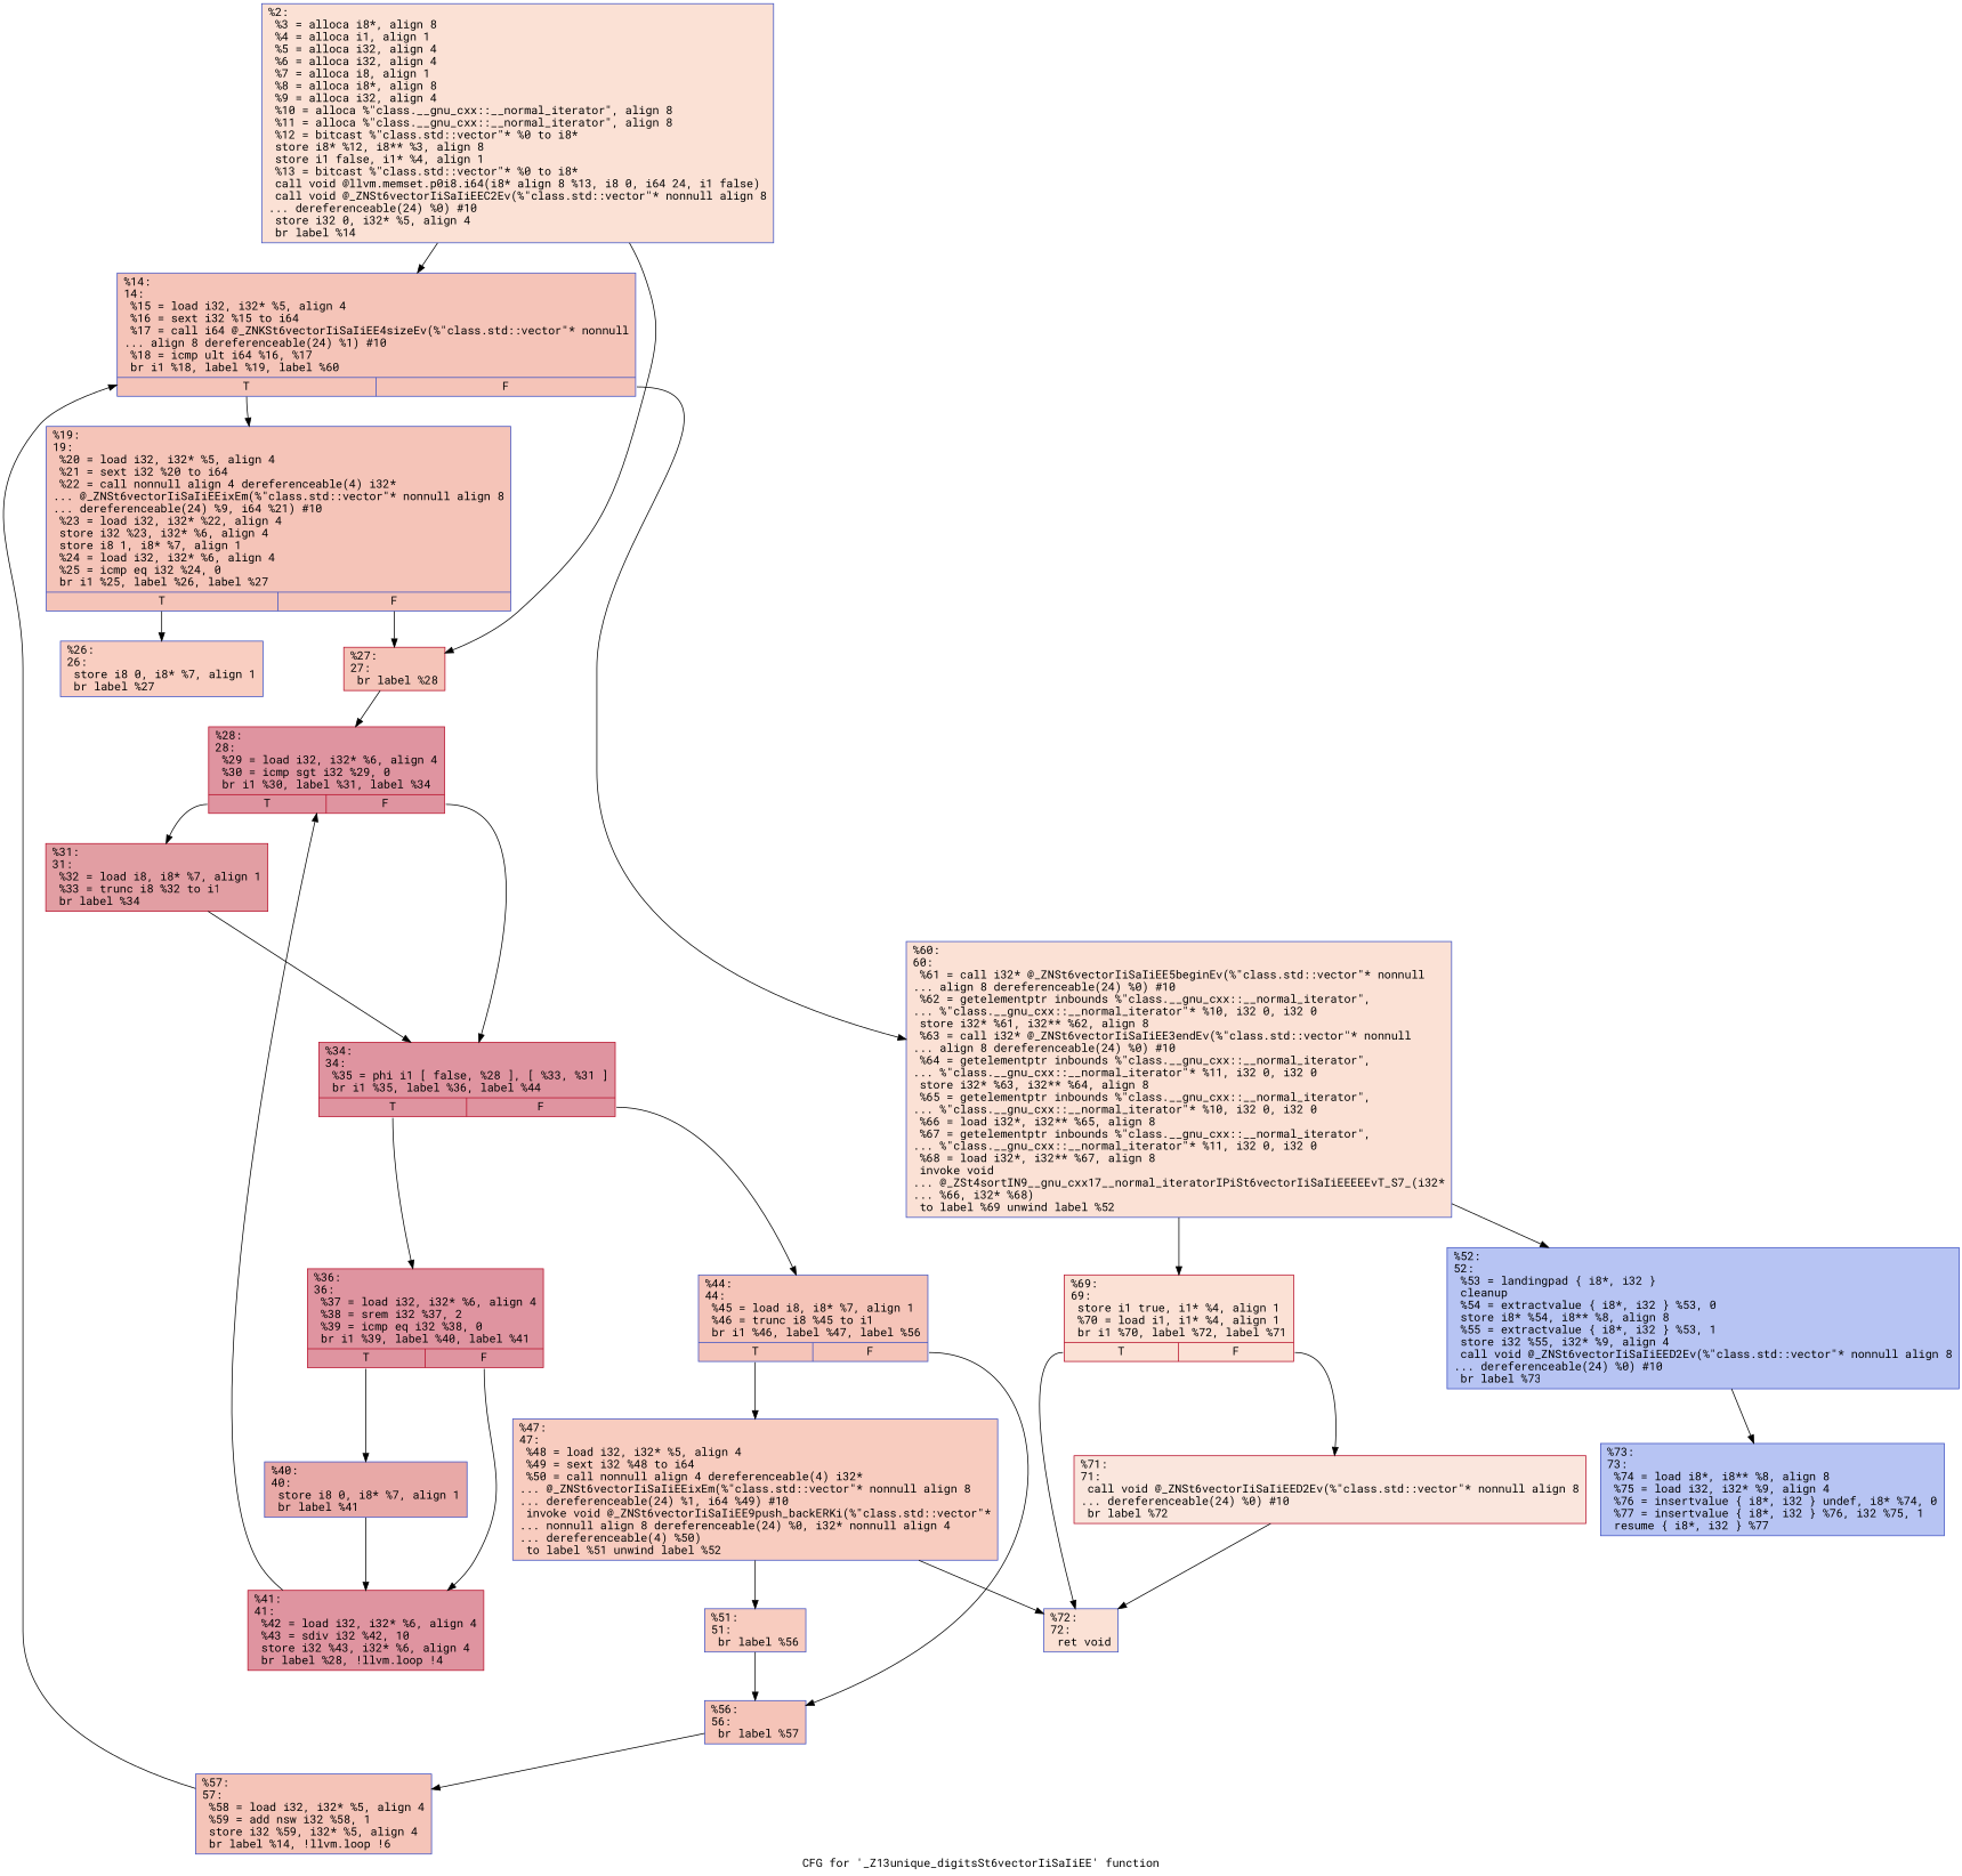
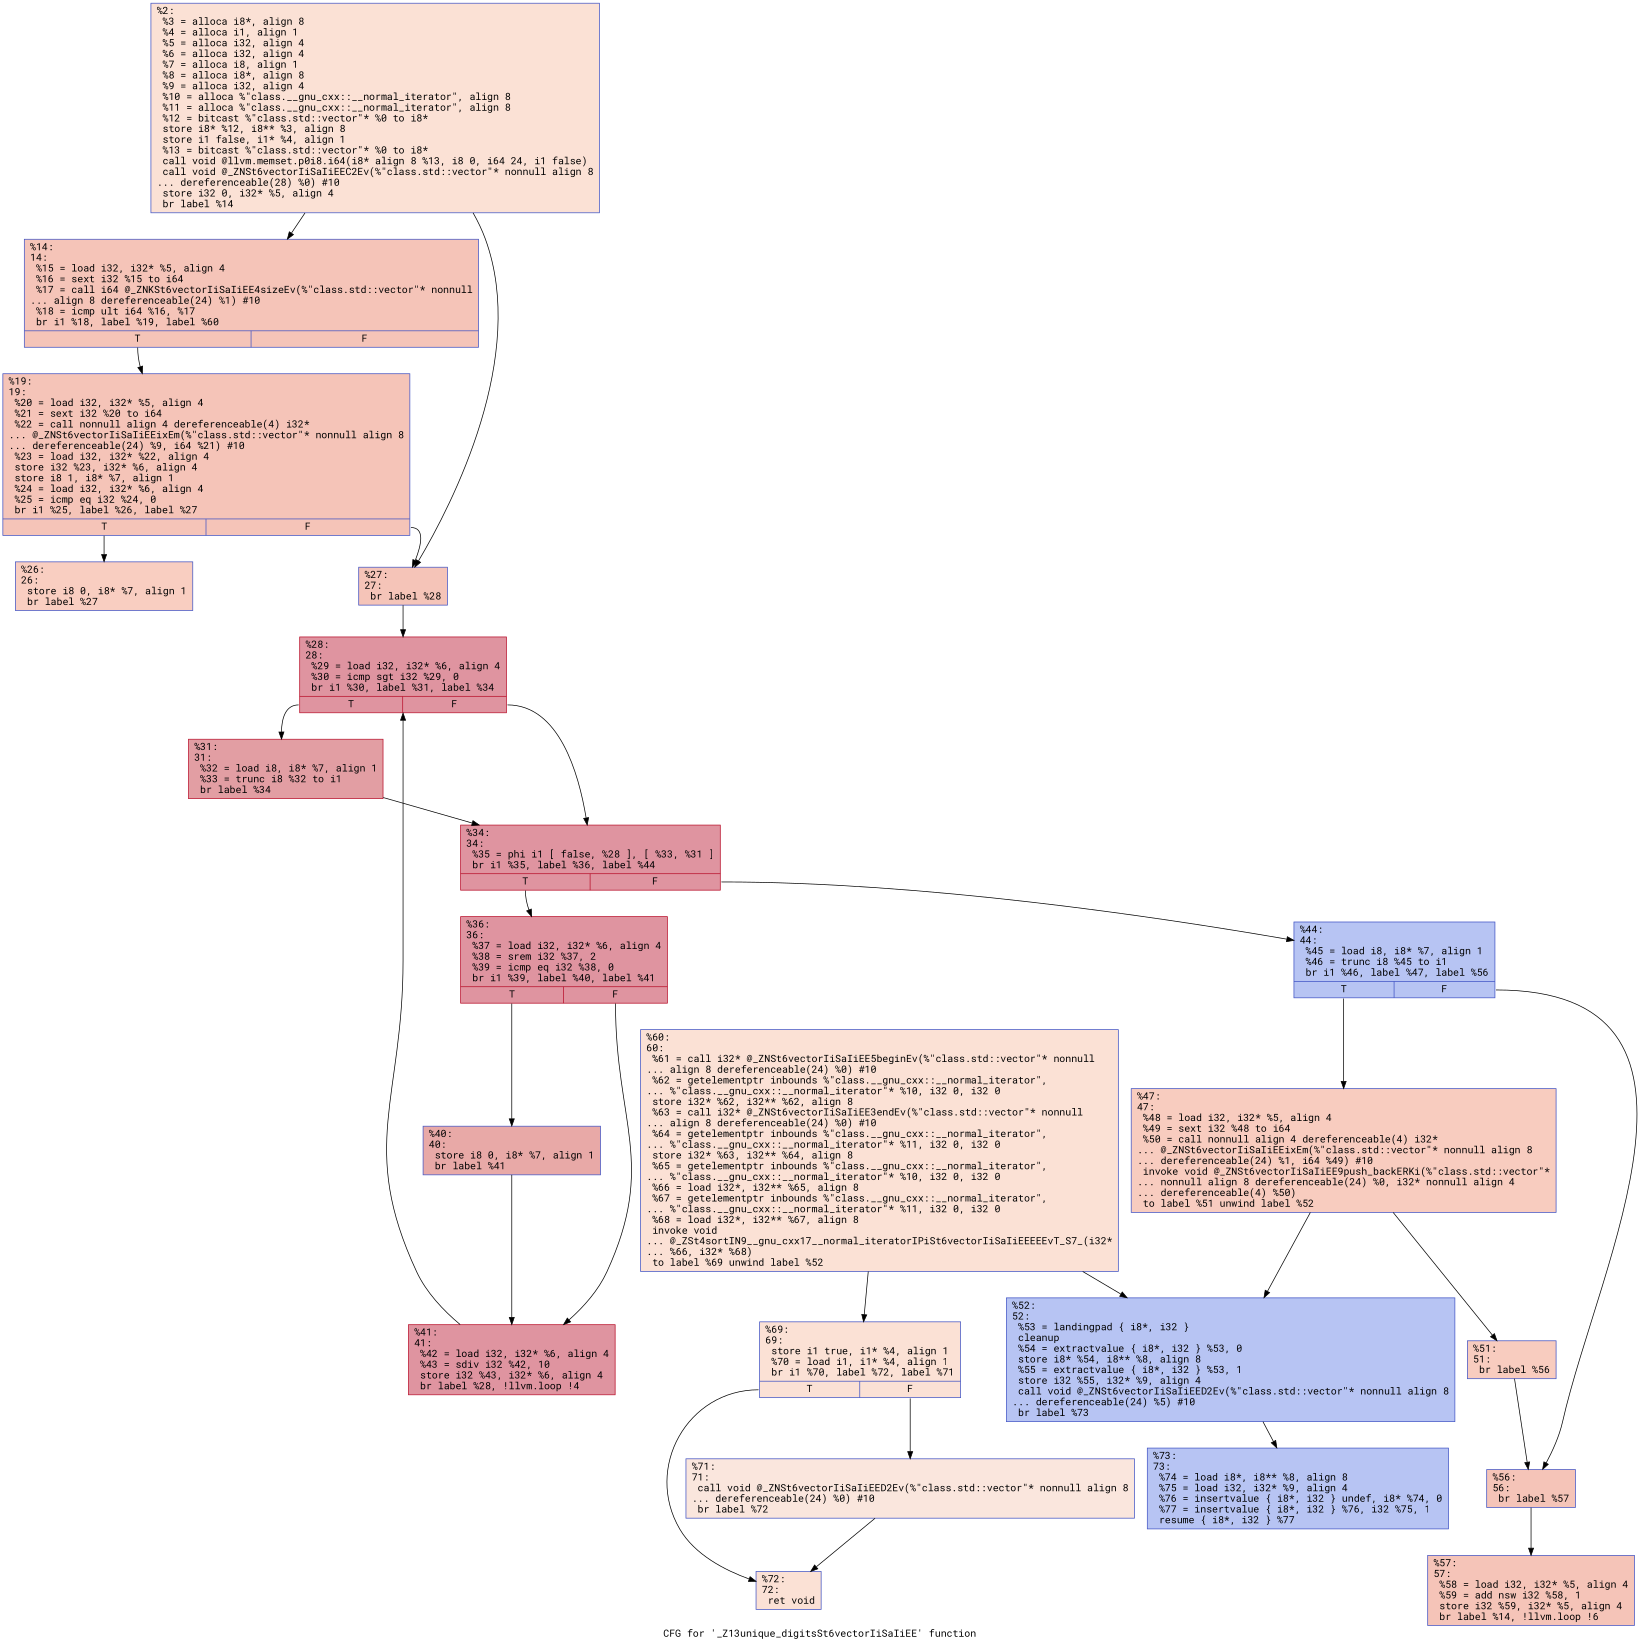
  digraph {
    fontname="Roboto Mono"
    label="CFG for '_Z13unique_digitsSt6vectorIiSaIiEE' function"
    node [color="#3d50c3ff" fillcolor="#e97a5f70" fontname="Roboto Mono" shape=record style=filled]
    edge [fontname="Roboto Mono"]
-   n1 [fillcolor="#f7bca170" label="{%2:\l  %3 = alloca i8*, align 8\l  %4 = alloca i1, align 1\l  %5 = alloca i32, align 4\l  %6 = alloca i32, align 4\l  %7 = alloca i8, align 1\l  %8 = alloca i8*, align 8\l  %9 = alloca i32, align 4\l  %10 = alloca %\"class.__gnu_cxx::__normal_iterator\", align 8\l  %11 = alloca %\"class.__gnu_cxx::__normal_iterator\", align 8\l  %12 = bitcast %\"class.std::vector\"* %0 to i8*\l  store i8* %12, i8** %3, align 8\l  store i1 false, i1* %4, align 1\l  %13 = bitcast %\"class.std::vector\"* %0 to i8*\l  call void @llvm.memset.p0i8.i64(i8* align 8 %13, i8 0, i64 24, i1 false)\l  call void @_ZNSt6vectorIiSaIiEEC2Ev(%\"class.std::vector\"* nonnull align 8\l... dereferenceable(24) %0) #10\l  store i32 0, i32* %5, align 4\l  br label %14\l}"]
+   n1 [fillcolor="#f7bca170" label="{%2:\l  %3 = alloca i8*, align 8\l  %4 = alloca i1, align 1\l  %5 = alloca i32, align 4\l  %6 = alloca i32, align 4\l  %7 = alloca i8, align 1\l  %8 = alloca i8*, align 8\l  %9 = alloca i32, align 4\l  %10 = alloca %\"class.__gnu_cxx::__normal_iterator\", align 8\l  %11 = alloca %\"class.__gnu_cxx::__normal_iterator\", align 8\l  %12 = bitcast %\"class.std::vector\"* %0 to i8*\l  store i8* %12, i8** %3, align 8\l  store i1 false, i1* %4, align 1\l  %13 = bitcast %\"class.std::vector\"* %0 to i8*\l  call void @llvm.memset.p0i8.i64(i8* align 8 %13, i8 0, i64 24, i1 false)\l  call void @_ZNSt6vectorIiSaIiEEC2Ev(%\"class.std::vector\"* nonnull align 8\l... dereferenceable(28) %0) #10\l  store i32 0, i32* %5, align 4\l  br label %14\l}"]
    n2 [label="{%14:\l14:                                               \l  %15 = load i32, i32* %5, align 4\l  %16 = sext i32 %15 to i64\l  %17 = call i64 @_ZNKSt6vectorIiSaIiEE4sizeEv(%\"class.std::vector\"* nonnull\l... align 8 dereferenceable(24) %1) #10\l  %18 = icmp ult i64 %16, %17\l  br i1 %18, label %19, label %60\l|{<s0>T|<s1>F}}"]
-   n3 [color="#b70d28ff" label="{%27:\l27:                                               \l  br label %28\l}"]
+   n3 [label="{%27:\l27:                                               \l  br label %28\l}"]
    n4 [label="{%19:\l19:                                               \l  %20 = load i32, i32* %5, align 4\l  %21 = sext i32 %20 to i64\l  %22 = call nonnull align 4 dereferenceable(4) i32*\l... @_ZNSt6vectorIiSaIiEEixEm(%\"class.std::vector\"* nonnull align 8\l... dereferenceable(24) %9, i64 %21) #10\l  %23 = load i32, i32* %22, align 4\l  store i32 %23, i32* %6, align 4\l  store i8 1, i8* %7, align 1\l  %24 = load i32, i32* %6, align 4\l  %25 = icmp eq i32 %24, 0\l  br i1 %25, label %26, label %27\l|{<s0>T|<s1>F}}"]
-   n5 [fillcolor="#f7bca170" label="{%60:\l60:                                               \l  %61 = call i32* @_ZNSt6vectorIiSaIiEE5beginEv(%\"class.std::vector\"* nonnull\l... align 8 dereferenceable(24) %0) #10\l  %62 = getelementptr inbounds %\"class.__gnu_cxx::__normal_iterator\",\l... %\"class.__gnu_cxx::__normal_iterator\"* %10, i32 0, i32 0\l  store i32* %61, i32** %62, align 8\l  %63 = call i32* @_ZNSt6vectorIiSaIiEE3endEv(%\"class.std::vector\"* nonnull\l... align 8 dereferenceable(24) %0) #10\l  %64 = getelementptr inbounds %\"class.__gnu_cxx::__normal_iterator\",\l... %\"class.__gnu_cxx::__normal_iterator\"* %11, i32 0, i32 0\l  store i32* %63, i32** %64, align 8\l  %65 = getelementptr inbounds %\"class.__gnu_cxx::__normal_iterator\",\l... %\"class.__gnu_cxx::__normal_iterator\"* %10, i32 0, i32 0\l  %66 = load i32*, i32** %65, align 8\l  %67 = getelementptr inbounds %\"class.__gnu_cxx::__normal_iterator\",\l... %\"class.__gnu_cxx::__normal_iterator\"* %11, i32 0, i32 0\l  %68 = load i32*, i32** %67, align 8\l  invoke void\l... @_ZSt4sortIN9__gnu_cxx17__normal_iteratorIPiSt6vectorIiSaIiEEEEEvT_S7_(i32*\l... %66, i32* %68)\l          to label %69 unwind label %52\l}"]
+   n5 [fillcolor="#f7bca170" label="{%60:\l60:                                               \l  %61 = call i32* @_ZNSt6vectorIiSaIiEE5beginEv(%\"class.std::vector\"* nonnull\l... align 8 dereferenceable(24) %0) #10\l  %62 = getelementptr inbounds %\"class.__gnu_cxx::__normal_iterator\",\l... %\"class.__gnu_cxx::__normal_iterator\"* %10, i32 0, i32 0\l  store i32* %62, i32** %62, align 8\l  %63 = call i32* @_ZNSt6vectorIiSaIiEE3endEv(%\"class.std::vector\"* nonnull\l... align 8 dereferenceable(24) %0) #10\l  %64 = getelementptr inbounds %\"class.__gnu_cxx::__normal_iterator\",\l... %\"class.__gnu_cxx::__normal_iterator\"* %11, i32 0, i32 0\l  store i32* %63, i32** %64, align 8\l  %65 = getelementptr inbounds %\"class.__gnu_cxx::__normal_iterator\",\l... %\"class.__gnu_cxx::__normal_iterator\"* %10, i32 0, i32 0\l  %66 = load i32*, i32** %65, align 8\l  %67 = getelementptr inbounds %\"class.__gnu_cxx::__normal_iterator\",\l... %\"class.__gnu_cxx::__normal_iterator\"* %11, i32 0, i32 0\l  %68 = load i32*, i32** %67, align 8\l  invoke void\l... @_ZSt4sortIN9__gnu_cxx17__normal_iteratorIPiSt6vectorIiSaIiEEEEEvT_S7_(i32*\l... %66, i32* %68)\l          to label %69 unwind label %52\l}"]
    n6 [fillcolor="#f2907270" label="{%26:\l26:                                               \l  store i8 0, i8* %7, align 1\l  br label %27\l}"]
-   n7 [fillcolor="#5b7ae570" label="{%52:\l52:                                               \l  %53 = landingpad \{ i8*, i32 \}\l          cleanup\l  %54 = extractvalue \{ i8*, i32 \} %53, 0\l  store i8* %54, i8** %8, align 8\l  %55 = extractvalue \{ i8*, i32 \} %53, 1\l  store i32 %55, i32* %9, align 4\l  call void @_ZNSt6vectorIiSaIiEED2Ev(%\"class.std::vector\"* nonnull align 8\l... dereferenceable(24) %0) #10\l  br label %73\l}"]
-   n8 [color="#b70d28ff" fillcolor="#f7bca170" label="{%69:\l69:                                               \l  store i1 true, i1* %4, align 1\l  %70 = load i1, i1* %4, align 1\l  br i1 %70, label %72, label %71\l|{<s0>T|<s1>F}}"]
+   n7 [fillcolor="#5b7ae570" label="{%52:\l52:                                               \l  %53 = landingpad \{ i8*, i32 \}\l          cleanup\l  %54 = extractvalue \{ i8*, i32 \} %53, 0\l  store i8* %54, i8** %8, align 8\l  %55 = extractvalue \{ i8*, i32 \} %53, 1\l  store i32 %55, i32* %9, align 4\l  call void @_ZNSt6vectorIiSaIiEED2Ev(%\"class.std::vector\"* nonnull align 8\l... dereferenceable(24) %5) #10\l  br label %73\l}"]
+   n8 [fillcolor="#f7bca170" label="{%69:\l69:                                               \l  store i1 true, i1* %4, align 1\l  %70 = load i1, i1* %4, align 1\l  br i1 %70, label %72, label %71\l|{<s0>T|<s1>F}}"]
    n9 [color="#b70d28ff" fillcolor="#b70d2870" label="{%28:\l28:                                               \l  %29 = load i32, i32* %6, align 4\l  %30 = icmp sgt i32 %29, 0\l  br i1 %30, label %31, label %34\l|{<s0>T|<s1>F}}"]
    n10 [fillcolor="#5b7ae570" label="{%73:\l73:                                               \l  %74 = load i8*, i8** %8, align 8\l  %75 = load i32, i32* %9, align 4\l  %76 = insertvalue \{ i8*, i32 \} undef, i8* %74, 0\l  %77 = insertvalue \{ i8*, i32 \} %76, i32 %75, 1\l  resume \{ i8*, i32 \} %77\l}"]
    n11 [fillcolor="#f7bca170" label="{%72:\l72:                                               \l  ret void\l}"]
-   n12 [color="#b70d28ff" fillcolor="#f3c7b170" label="{%71:\l71:                                               \l  call void @_ZNSt6vectorIiSaIiEED2Ev(%\"class.std::vector\"* nonnull align 8\l... dereferenceable(24) %0) #10\l  br label %72\l}"]
+   n12 [fillcolor="#f3c7b170" label="{%71:\l71:                                               \l  call void @_ZNSt6vectorIiSaIiEED2Ev(%\"class.std::vector\"* nonnull align 8\l... dereferenceable(24) %0) #10\l  br label %72\l}"]
    n13 [color="#b70d28ff" fillcolor="#be242e70" label="{%31:\l31:                                               \l  %32 = load i8, i8* %7, align 1\l  %33 = trunc i8 %32 to i1\l  br label %34\l}"]
    n14 [color="#b70d28ff" fillcolor="#b70d2870" label="{%34:\l34:                                               \l  %35 = phi i1 [ false, %28 ], [ %33, %31 ]\l  br i1 %35, label %36, label %44\l|{<s0>T|<s1>F}}"]
    n15 [color="#b70d28ff" fillcolor="#b70d2870" label="{%36:\l36:                                               \l  %37 = load i32, i32* %6, align 4\l  %38 = srem i32 %37, 2\l  %39 = icmp eq i32 %38, 0\l  br i1 %39, label %40, label %41\l|{<s0>T|<s1>F}}"]
-   n16 [label="{%44:\l44:                                               \l  %45 = load i8, i8* %7, align 1\l  %46 = trunc i8 %45 to i1\l  br i1 %46, label %47, label %56\l|{<s0>T|<s1>F}}"]
+   n16 [fillcolor="#5b7ae570" label="{%44:\l44:                                               \l  %45 = load i8, i8* %7, align 1\l  %46 = trunc i8 %45 to i1\l  br i1 %46, label %47, label %56\l|{<s0>T|<s1>F}}"]
    n17 [fillcolor="#ca3b3770" label="{%40:\l40:                                               \l  store i8 0, i8* %7, align 1\l  br label %41\l}"]
    n18 [color="#b70d28ff" fillcolor="#b70d2870" label="{%41:\l41:                                               \l  %42 = load i32, i32* %6, align 4\l  %43 = sdiv i32 %42, 10\l  store i32 %43, i32* %6, align 4\l  br label %28, !llvm.loop !4\l}"]
    n19 [fillcolor="#f08b6e70" label="{%47:\l47:                                               \l  %48 = load i32, i32* %5, align 4\l  %49 = sext i32 %48 to i64\l  %50 = call nonnull align 4 dereferenceable(4) i32*\l... @_ZNSt6vectorIiSaIiEEixEm(%\"class.std::vector\"* nonnull align 8\l... dereferenceable(24) %1, i64 %49) #10\l  invoke void @_ZNSt6vectorIiSaIiEE9push_backERKi(%\"class.std::vector\"*\l... nonnull align 8 dereferenceable(24) %0, i32* nonnull align 4\l... dereferenceable(4) %50)\l          to label %51 unwind label %52\l}"]
    n20 [label="{%56:\l56:                                               \l  br label %57\l}"]
    n21 [fillcolor="#f08b6e70" label="{%51:\l51:                                               \l  br label %56\l}"]
    n22 [label="{%57:\l57:                                               \l  %58 = load i32, i32* %5, align 4\l  %59 = add nsw i32 %58, 1\l  store i32 %59, i32* %5, align 4\l  br label %14, !llvm.loop !6\l}"]
    n1 -> n2
    n1 -> n3
    n2 -> n4 [tailport=s0]
-   n2 -> n5 [tailport=s1]
    n3 -> n9
    n4 -> n3 [tailport=s1]
    n4 -> n6 [tailport=s0]
    n5 -> n7
    n5 -> n8
    n7 -> n10
    n8 -> n11 [tailport=s0]
    n8 -> n12 [tailport=s1]
    n9 -> n13 [tailport=s0]
    n9 -> n14 [tailport=s1]
    n12 -> n11
    n13 -> n14
    n14 -> n15 [tailport=s0]
    n14 -> n16 [tailport=s1]
    n15 -> n17 [tailport=s0]
    n15 -> n18 [tailport=s1]
    n16 -> n19 [tailport=s0]
    n16 -> n20 [tailport=s1]
    n17 -> n18
    n18 -> n9
-   n19 -> n11
+   n19 -> n7
    n19 -> n21
    n20 -> n22
    n21 -> n20
-   n22 -> n2
  }
